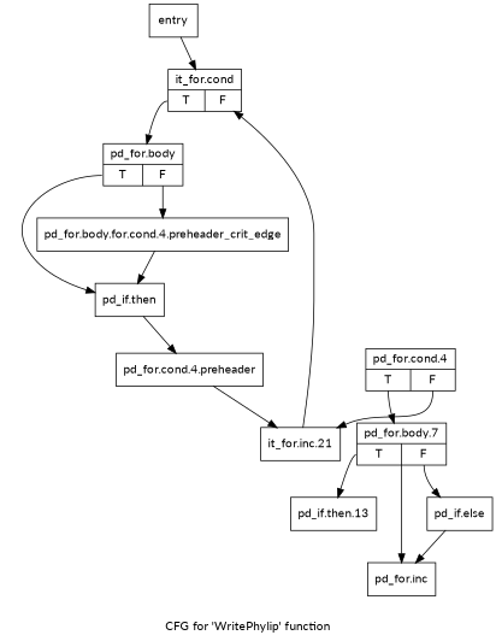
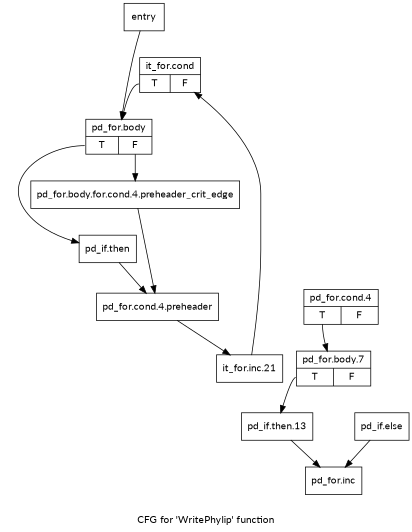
  digraph {
    fontname=Lato
    label="CFG for 'WritePhylip' function"
    node [fontname=Lato shape=record]
    edge [fontname=Lato]
    n1 [label="{entry}"]
    n2 [label="{it_for.cond|{<s0>T|<s1>F}}"]
    n3 [label="{pd_for.body|{<s0>T|<s1>F}}"]
    n4 [label="{pd_if.then}"]
    n5 [label="{pd_for.body.for.cond.4.preheader_crit_edge}"]
    n6 [label="{pd_for.cond.4.preheader}"]
    n7 [label="{it_for.inc.21}"]
    n8 [label="{pd_for.cond.4|{<s0>T|<s1>F}}"]
    n9 [label="{pd_for.body.7|{<s0>T|<s1>F}}"]
    n10 [label="{pd_if.then.13}"]
    n11 [label="{pd_if.else}"]
    n12 [label="{pd_for.inc}"]
-   n1 -> n2
+   n1 -> n3
    n2 -> n3 [tailport=s0]
    n3 -> n4 [tailport=s0]
    n3 -> n5 [tailport=s1]
    n4 -> n6
-   n5 -> n4
+   n5 -> n6
    n6 -> n7
    n7 -> n2
-   n8 -> n7 [tailport=s1]
    n8 -> n9 [tailport=s0]
    n9 -> n10 [tailport=s0]
-   n9 -> n11 [tailport=s1]
-   n9 -> n12
+   n10 -> n12
    n11 -> n12
  }
